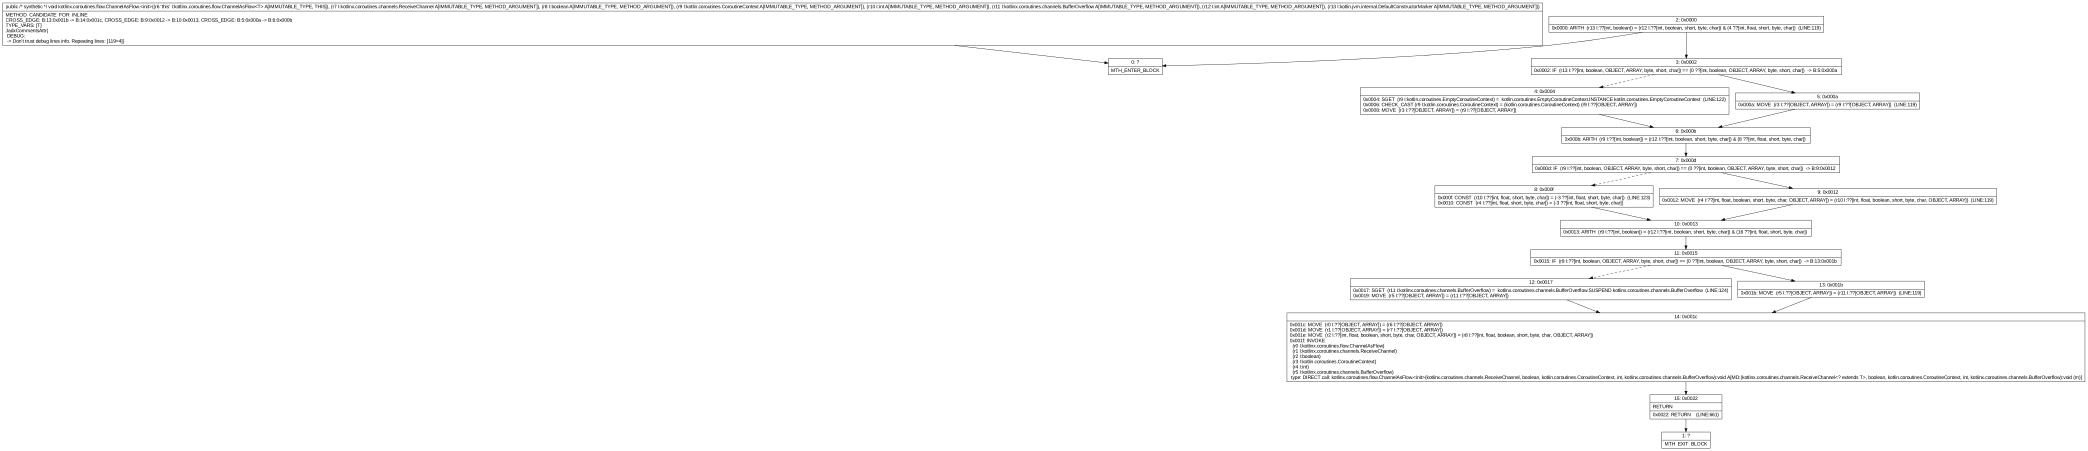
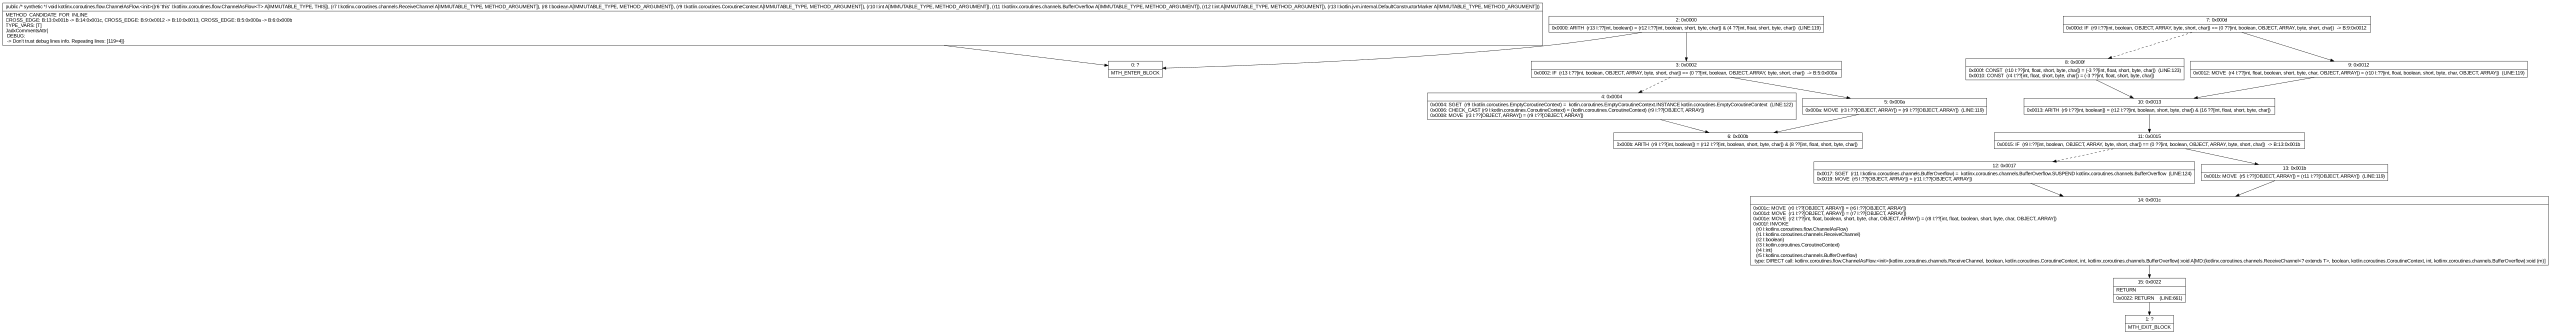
  digraph {
    fontname="Liberation Sans"
    node [fontname="Liberation Sans" shape=record]
    edge [fontname="Liberation Sans"]
    n1 [label="{0\:\ ?|MTH_ENTER_BLOCK\l}"]
    n2 [label="{2\:\ 0x0000|0x0000: ARITH  (r13 I:??[int, boolean]) = (r12 I:??[int, boolean, short, byte, char]) & (4 ??[int, float, short, byte, char])  (LINE:119)\l}"]
    n3 [label="{3\:\ 0x0002|0x0002: IF  (r13 I:??[int, boolean, OBJECT, ARRAY, byte, short, char]) == (0 ??[int, boolean, OBJECT, ARRAY, byte, short, char])  \-\> B:5:0x000a \l}"]
    n4 [label="{4\:\ 0x0004|0x0004: SGET  (r9 I:kotlin.coroutines.EmptyCoroutineContext) =  kotlin.coroutines.EmptyCoroutineContext.INSTANCE kotlin.coroutines.EmptyCoroutineContext  (LINE:122)\l0x0006: CHECK_CAST (r9 I:kotlin.coroutines.CoroutineContext) = (kotlin.coroutines.CoroutineContext) (r9 I:??[OBJECT, ARRAY]) \l0x0008: MOVE  (r3 I:??[OBJECT, ARRAY]) = (r9 I:??[OBJECT, ARRAY]) \l}"]
    n5 [label="{5\:\ 0x000a|0x000a: MOVE  (r3 I:??[OBJECT, ARRAY]) = (r9 I:??[OBJECT, ARRAY])  (LINE:119)\l}"]
    n6 [label="{6\:\ 0x000b|0x000b: ARITH  (r9 I:??[int, boolean]) = (r12 I:??[int, boolean, short, byte, char]) & (8 ??[int, float, short, byte, char]) \l}"]
    n7 [label="{7\:\ 0x000d|0x000d: IF  (r9 I:??[int, boolean, OBJECT, ARRAY, byte, short, char]) == (0 ??[int, boolean, OBJECT, ARRAY, byte, short, char])  \-\> B:9:0x0012 \l}"]
    n8 [label="{8\:\ 0x000f|0x000f: CONST  (r10 I:??[int, float, short, byte, char]) = (\-3 ??[int, float, short, byte, char])  (LINE:123)\l0x0010: CONST  (r4 I:??[int, float, short, byte, char]) = (\-3 ??[int, float, short, byte, char]) \l}"]
    n9 [label="{9\:\ 0x0012|0x0012: MOVE  (r4 I:??[int, float, boolean, short, byte, char, OBJECT, ARRAY]) = (r10 I:??[int, float, boolean, short, byte, char, OBJECT, ARRAY])  (LINE:119)\l}"]
    n10 [label="{10\:\ 0x0013|0x0013: ARITH  (r9 I:??[int, boolean]) = (r12 I:??[int, boolean, short, byte, char]) & (16 ??[int, float, short, byte, char]) \l}"]
    n11 [label="{11\:\ 0x0015|0x0015: IF  (r9 I:??[int, boolean, OBJECT, ARRAY, byte, short, char]) == (0 ??[int, boolean, OBJECT, ARRAY, byte, short, char])  \-\> B:13:0x001b \l}"]
    n12 [label="{12\:\ 0x0017|0x0017: SGET  (r11 I:kotlinx.coroutines.channels.BufferOverflow) =  kotlinx.coroutines.channels.BufferOverflow.SUSPEND kotlinx.coroutines.channels.BufferOverflow  (LINE:124)\l0x0019: MOVE  (r5 I:??[OBJECT, ARRAY]) = (r11 I:??[OBJECT, ARRAY]) \l}"]
    n13 [label="{13\:\ 0x001b|0x001b: MOVE  (r5 I:??[OBJECT, ARRAY]) = (r11 I:??[OBJECT, ARRAY])  (LINE:119)\l}"]
    n14 [label="{14\:\ 0x001c|0x001c: MOVE  (r0 I:??[OBJECT, ARRAY]) = (r6 I:??[OBJECT, ARRAY]) \l0x001d: MOVE  (r1 I:??[OBJECT, ARRAY]) = (r7 I:??[OBJECT, ARRAY]) \l0x001e: MOVE  (r2 I:??[int, float, boolean, short, byte, char, OBJECT, ARRAY]) = (r8 I:??[int, float, boolean, short, byte, char, OBJECT, ARRAY]) \l0x001f: INVOKE  \l  (r0 I:kotlinx.coroutines.flow.ChannelAsFlow)\l  (r1 I:kotlinx.coroutines.channels.ReceiveChannel)\l  (r2 I:boolean)\l  (r3 I:kotlin.coroutines.CoroutineContext)\l  (r4 I:int)\l  (r5 I:kotlinx.coroutines.channels.BufferOverflow)\l type: DIRECT call: kotlinx.coroutines.flow.ChannelAsFlow.\<init\>(kotlinx.coroutines.channels.ReceiveChannel, boolean, kotlin.coroutines.CoroutineContext, int, kotlinx.coroutines.channels.BufferOverflow):void A[MD:(kotlinx.coroutines.channels.ReceiveChannel\<? extends T\>, boolean, kotlin.coroutines.CoroutineContext, int, kotlinx.coroutines.channels.BufferOverflow):void (m)]\l}"]
    n15 [label="{15\:\ 0x0022|RETURN\l|0x0022: RETURN    (LINE:661)\l}"]
    n16 [label="{1\:\ ?|MTH_EXIT_BLOCK\l}"]
    n17 [label="{public \/* synthetic *\/ void kotlinx.coroutines.flow.ChannelAsFlow.\<init\>((r6 'this' I:kotlinx.coroutines.flow.ChannelAsFlow\<T\> A[IMMUTABLE_TYPE, THIS]), (r7 I:kotlinx.coroutines.channels.ReceiveChannel A[IMMUTABLE_TYPE, METHOD_ARGUMENT]), (r8 I:boolean A[IMMUTABLE_TYPE, METHOD_ARGUMENT]), (r9 I:kotlin.coroutines.CoroutineContext A[IMMUTABLE_TYPE, METHOD_ARGUMENT]), (r10 I:int A[IMMUTABLE_TYPE, METHOD_ARGUMENT]), (r11 I:kotlinx.coroutines.channels.BufferOverflow A[IMMUTABLE_TYPE, METHOD_ARGUMENT]), (r12 I:int A[IMMUTABLE_TYPE, METHOD_ARGUMENT]), (r13 I:kotlin.jvm.internal.DefaultConstructorMarker A[IMMUTABLE_TYPE, METHOD_ARGUMENT]))  | METHOD_CANDIDATE_FOR_INLINE\lCROSS_EDGE: B:13:0x001b \-\> B:14:0x001c, CROSS_EDGE: B:9:0x0012 \-\> B:10:0x0013, CROSS_EDGE: B:5:0x000a \-\> B:6:0x000b\lTYPE_VARS: [T]\lJadxCommentsAttr\{\l DEBUG: \l \-\> Don't trust debug lines info. Repeating lines: [119=4]\}\l}"]
    n2 -> n1
    n2 -> n3
    n3 -> n4 [style=dashed]
    n3 -> n5
    n4 -> n6
    n5 -> n6
-   n6 -> n7
    n7 -> n8 [style=dashed]
    n7 -> n9
    n8 -> n10
    n9 -> n10
    n10 -> n11
    n11 -> n12 [style=dashed]
    n11 -> n13
    n12 -> n14
    n13 -> n14
    n14 -> n15
    n15 -> n16
    n17 -> n1
  }
